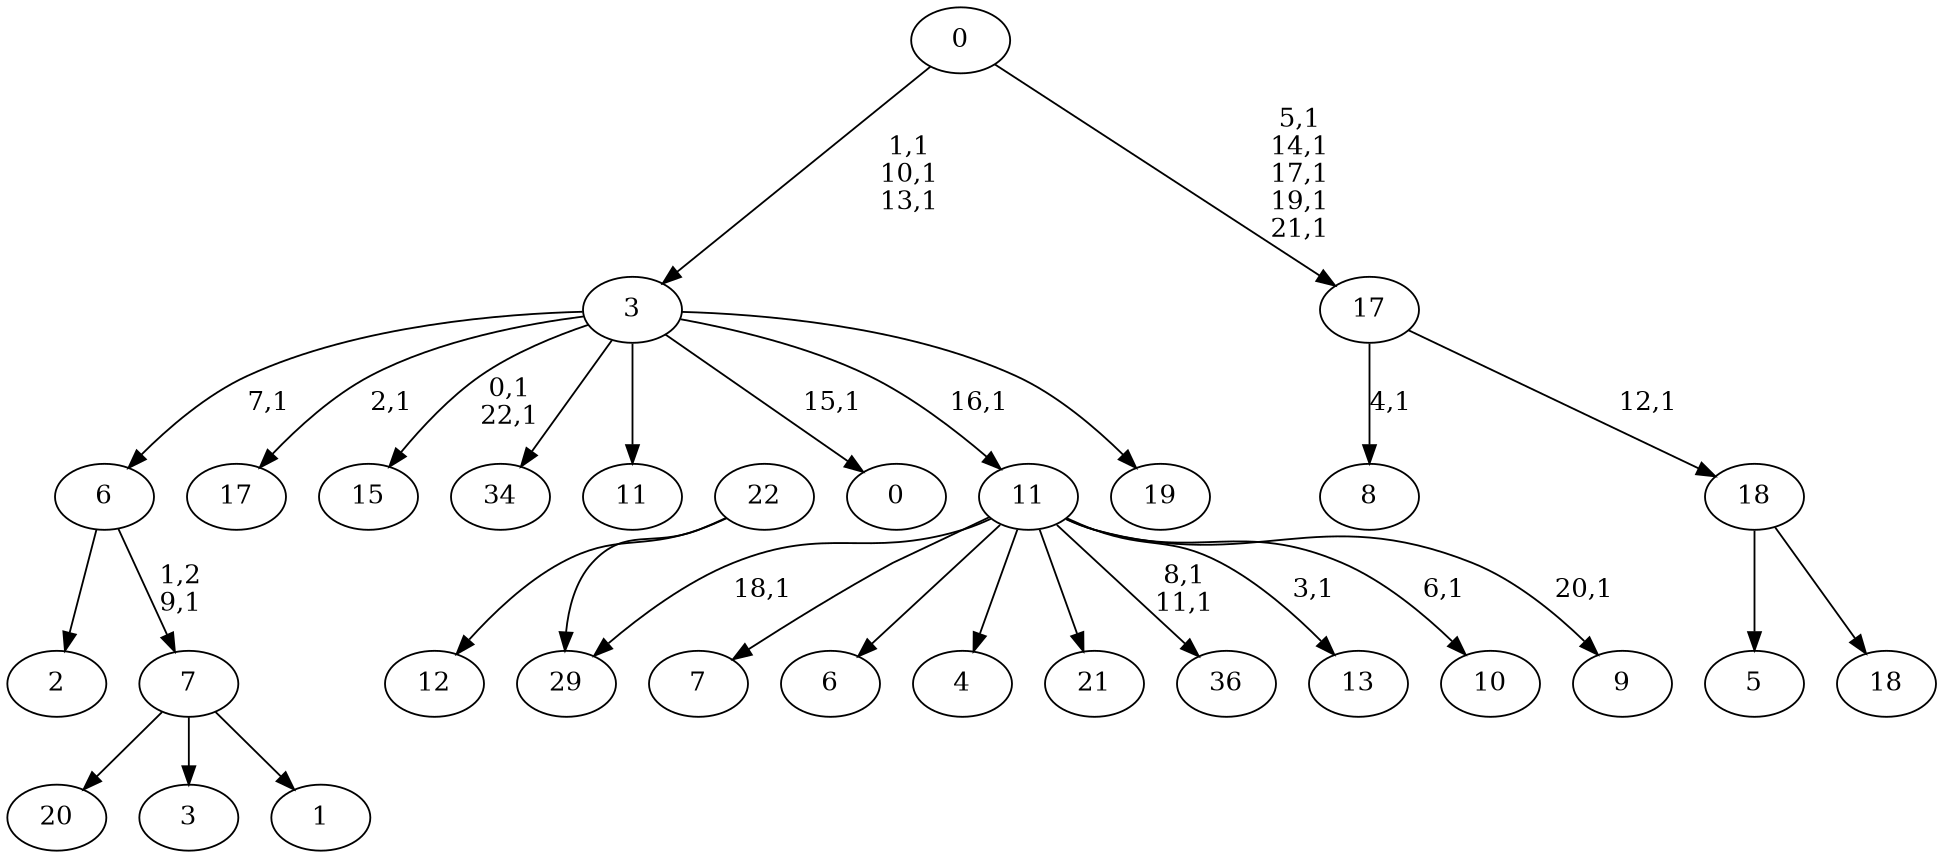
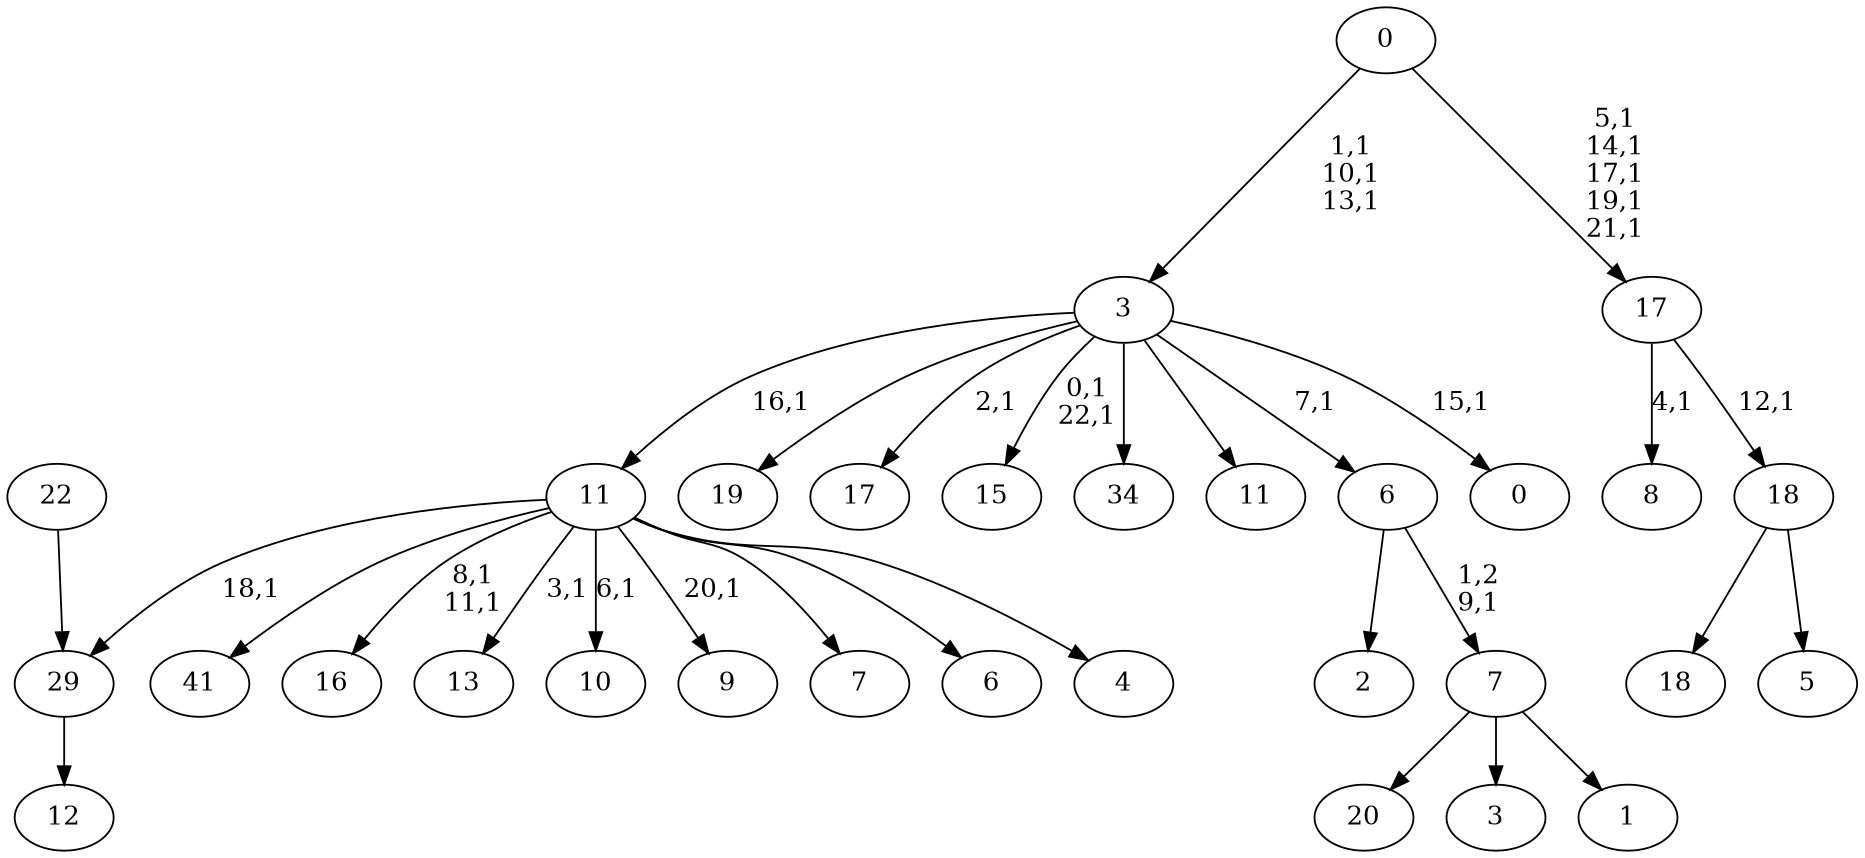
  digraph {
    n1 [label=22]
    29
-   n3 [label=21]
+   n3 [label=41]
    n4 [label=20]
    n5 [label=19]
    n6 [label=18]
    n7 [label=17]
-   n8 [label=36]
+   n8 [label=16]
    n9 [label=15]
    n10 [label=34]
    n11 [label=13]
    n12 [label=12]
    n13 [label=11]
    n14 [label=10]
    n15 [label=9]
    n16 [label=8]
    n17 [label=7]
    n18 [label=6]
    n19 [label=5]
    18
    17
    n22 [label=4]
    11
    n24 [label=3]
    n25 [label=2]
    n26 [label=1]
    7
    6
    n29 [label=0]
    3
    0
    n1 -> 29
-   n1 -> n12
+   29 -> n12
    18 -> n6
    18 -> n19
    17 -> n16 [label="4,1"]
    17 -> 18 [label="12,1"]
    11 -> 29 [label="18,1"]
    11 -> n3
    11 -> n8 [label="8,1\n11,1"]
    11 -> n11 [label="3,1"]
    11 -> n14 [label="6,1"]
    11 -> n15 [label="20,1"]
    11 -> n17
    11 -> n18
    11 -> n22
    7 -> n4
    7 -> n24
    7 -> n26
    6 -> n25
    6 -> 7 [label="1,2\n9,1"]
    3 -> n5
    3 -> n7 [label="2,1"]
    3 -> n9 [label="0,1\n22,1"]
    3 -> n10
    3 -> n13
    3 -> 11 [label="16,1"]
    3 -> 6 [label="7,1"]
    3 -> n29 [label="15,1"]
    0 -> 17 [label="5,1\n14,1\n17,1\n19,1\n21,1"]
    0 -> 3 [label="1,1\n10,1\n13,1"]
  }
